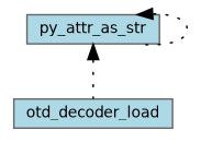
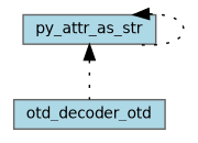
  digraph {
    rankdir=TB
    node [fillcolor=lightblue fontname=Helvetica fontsize=10 shape=box style=filled]
    edge [color=black dir=back fontname=Helvetica fontsize=10 labelfontname=Helvetica labelfontsize=10 style=dotted]
    n1 [color=gray40 fontcolor=black height=0.2 label=py_attr_as_str width=0.4]
-   n2 [color=grey40 height=0.2 label=otd_decoder_load width=0.4]
+   n2 [color=grey40 height=0.2 label=otd_decoder_otd width=0.4]
    n1 -> n1
    n1 -> n2
  }
